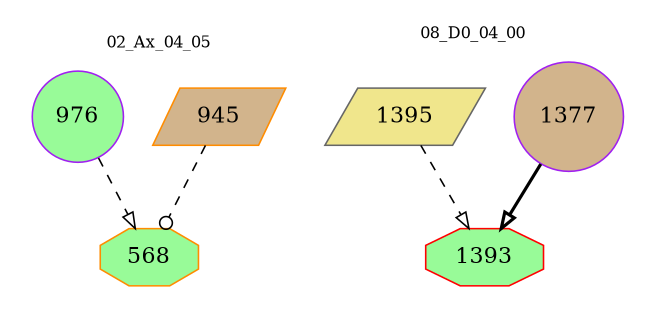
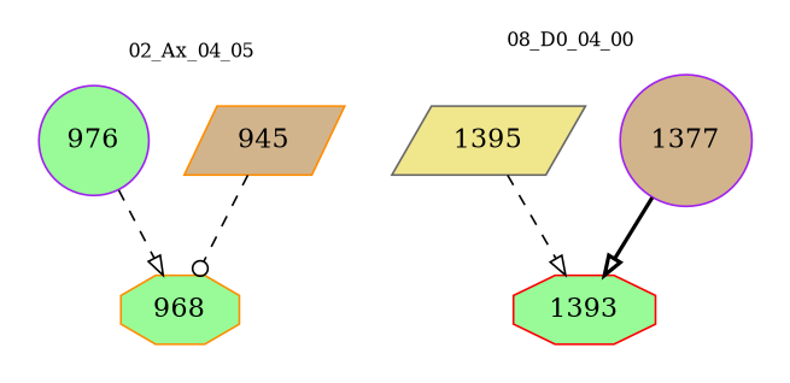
  digraph {
    node [color=darkorange fillcolor=palegreen shape=parallelogram style=filled]
    edge [arrowhead=onormal color=black style=dashed]
    n1 [fillcolor=tan label=945]
-   n2 [label=568 shape=octagon]
+   n2 [label=968 shape=octagon]
    n3 [color=purple label=976 shape=circle]
    n4 [color=purple fillcolor=tan label=1377 shape=circle]
    n5 [color=red label=1393 shape=octagon]
    n6 [color=gray40 fillcolor=khaki label=1395]
    subgraph cluster_1 {
      color=white
      fontsize=10
      label="02_Ax_04_05"
      n1
      n2
      n3
    }
    subgraph cluster_2 {
      color=white
      fontsize=10
      label="08_D0_04_00"
      n4
      n5
      n6
    }
    n1 -> n2 [arrowhead=odot]
    n3 -> n2
    n4 -> n5 [style=bold]
    n6 -> n5
  }
